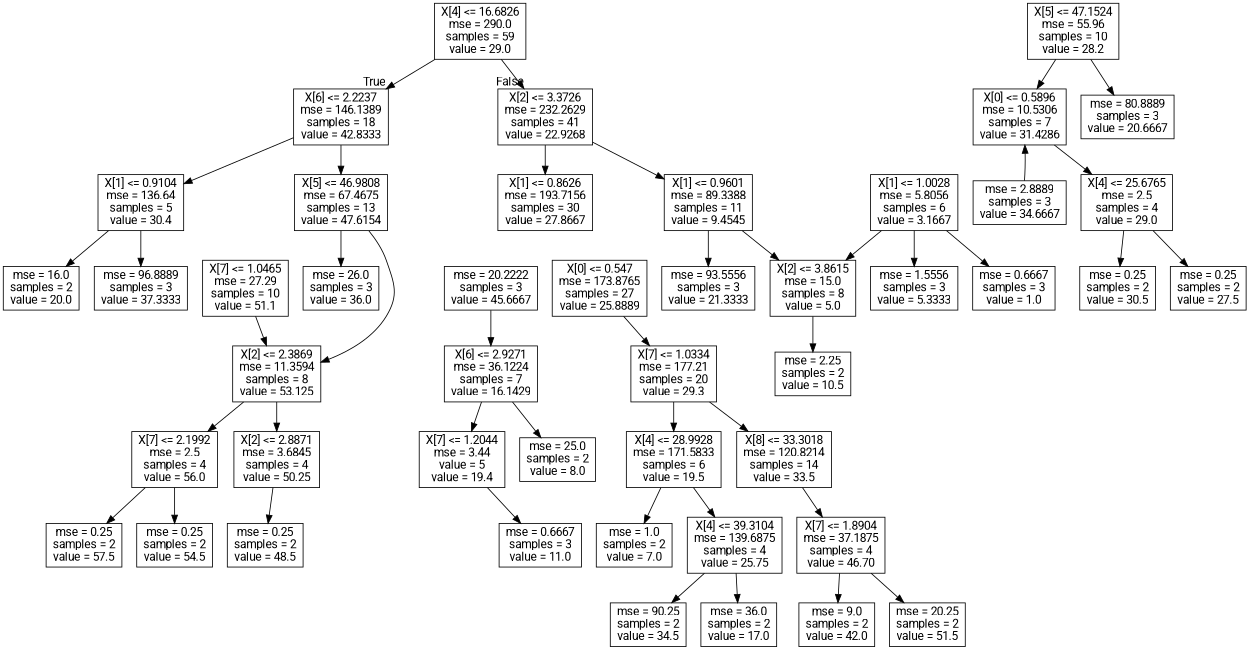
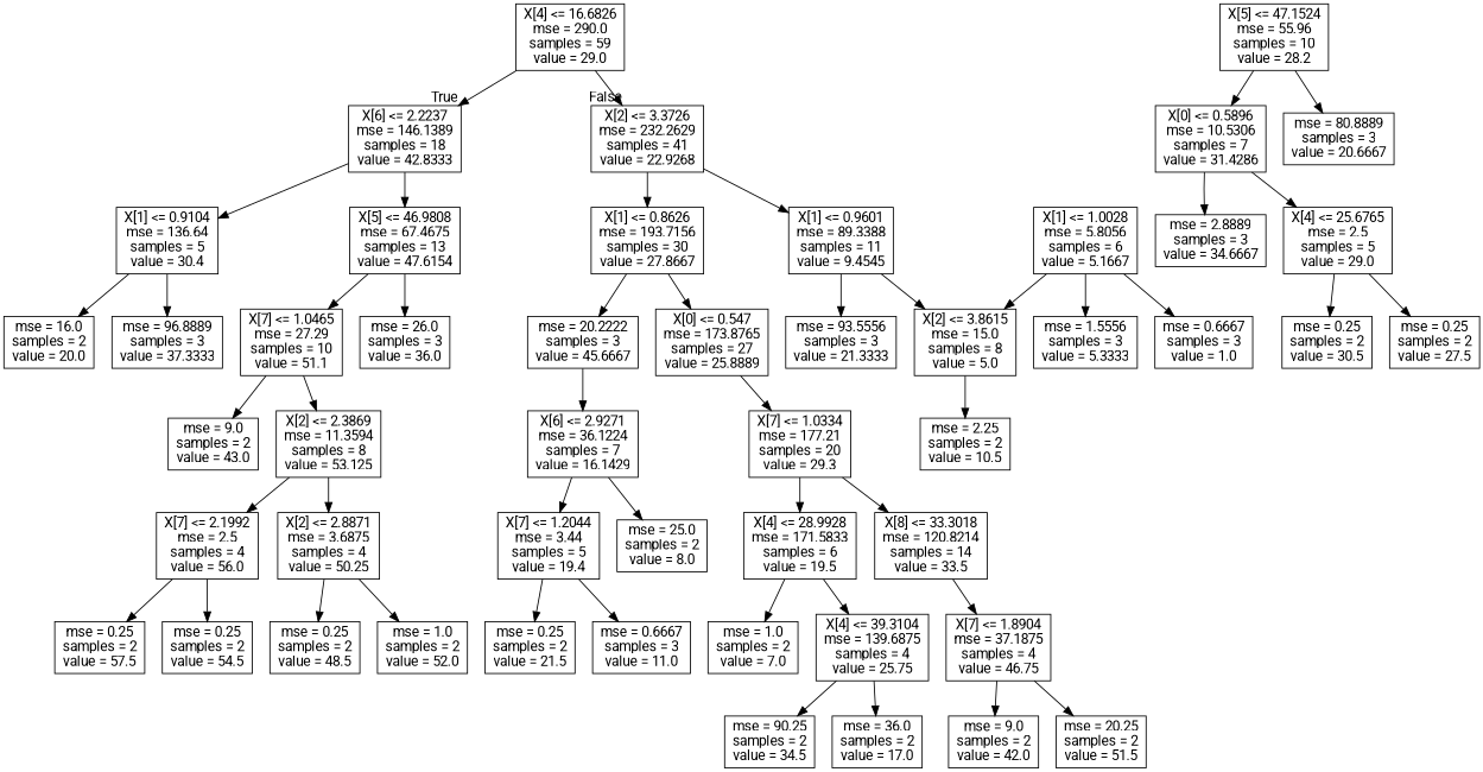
  digraph {
    fontname=Roboto
    node [fontname=Roboto shape=box]
    edge [fontname=Roboto]
    n1 [label="X[4] <= 16.6826\nmse = 290.0\nsamples = 59\nvalue = 29.0"]
    n2 [label="X[6] <= 2.2237\nmse = 146.1389\nsamples = 18\nvalue = 42.8333"]
    n3 [label="X[2] <= 3.3726\nmse = 232.2629\nsamples = 41\nvalue = 22.9268"]
    n4 [label="X[1] <= 0.9104\nmse = 136.64\nsamples = 5\nvalue = 30.4"]
    n5 [label="X[5] <= 46.9808\nmse = 67.4675\nsamples = 13\nvalue = 47.6154"]
    n6 [label="X[1] <= 0.8626\nmse = 193.7156\nsamples = 30\nvalue = 27.8667"]
    n7 [label="X[1] <= 0.9601\nmse = 89.3388\nsamples = 11\nvalue = 9.4545"]
    n8 [label="mse = 16.0\nsamples = 2\nvalue = 20.0"]
    n9 [label="mse = 96.8889\nsamples = 3\nvalue = 37.3333"]
    n10 [label="X[7] <= 1.0465\nmse = 27.29\nsamples = 10\nvalue = 51.1"]
    n11 [label="mse = 26.0\nsamples = 3\nvalue = 36.0"]
+   n12 [label="mse = 9.0\nsamples = 2\nvalue = 43.0"]
    n13 [label="X[2] <= 2.3869\nmse = 11.3594\nsamples = 8\nvalue = 53.125"]
    n14 [label="X[7] <= 2.1992\nmse = 2.5\nsamples = 4\nvalue = 56.0"]
-   n15 [label="X[2] <= 2.8871\nmse = 3.6845\nsamples = 4\nvalue = 50.25"]
+   n15 [label="X[2] <= 2.8871\nmse = 3.6875\nsamples = 4\nvalue = 50.25"]
    n16 [label="mse = 0.25\nsamples = 2\nvalue = 57.5"]
    n17 [label="mse = 0.25\nsamples = 2\nvalue = 54.5"]
    n18 [label="mse = 0.25\nsamples = 2\nvalue = 48.5"]
+   n19 [label="mse = 1.0\nsamples = 2\nvalue = 52.0"]
    n20 [label="mse = 20.2222\nsamples = 3\nvalue = 45.6667"]
    n21 [label="X[0] <= 0.547\nmse = 173.8765\nsamples = 27\nvalue = 25.8889"]
    n22 [label="mse = 93.5556\nsamples = 3\nvalue = 21.3333"]
    n23 [label="X[2] <= 3.8615\nmse = 15.0\nsamples = 8\nvalue = 5.0"]
    n24 [label="X[6] <= 2.9271\nmse = 36.1224\nsamples = 7\nvalue = 16.1429"]
    n25 [label="X[7] <= 1.0334\nmse = 177.21\nsamples = 20\nvalue = 29.3"]
-   n26 [label="X[7] <= 1.2044\nmse = 3.44\nvalue = 5\nvalue = 19.4"]
+   n26 [label="X[7] <= 1.2044\nmse = 3.44\nsamples = 5\nvalue = 19.4"]
    n27 [label="mse = 25.0\nsamples = 2\nvalue = 8.0"]
    n28 [label="X[4] <= 28.9928\nmse = 171.5833\nsamples = 6\nvalue = 19.5"]
    n29 [label="X[8] <= 33.3018\nmse = 120.8214\nsamples = 14\nvalue = 33.5"]
+   n30 [label="mse = 0.25\nsamples = 2\nvalue = 21.5"]
    n31 [label="mse = 0.6667\nsamples = 3\nvalue = 11.0"]
    n32 [label="mse = 1.0\nsamples = 2\nvalue = 7.0"]
    n33 [label="X[4] <= 39.3104\nmse = 139.6875\nsamples = 4\nvalue = 25.75"]
-   n34 [label="X[7] <= 1.8904\nmse = 37.1875\nsamples = 4\nvalue = 46.70"]
+   n34 [label="X[7] <= 1.8904\nmse = 37.1875\nsamples = 4\nvalue = 46.75"]
    n35 [label="mse = 90.25\nsamples = 2\nvalue = 34.5"]
    n36 [label="mse = 36.0\nsamples = 2\nvalue = 17.0"]
    n37 [label="X[5] <= 47.1524\nmse = 55.96\nsamples = 10\nvalue = 28.2"]
    n38 [label="X[0] <= 0.5896\nmse = 10.5306\nsamples = 7\nvalue = 31.4286"]
    n39 [label="mse = 80.8889\nsamples = 3\nvalue = 20.6667"]
    n40 [label="mse = 9.0\nsamples = 2\nvalue = 42.0"]
    n41 [label="mse = 20.25\nsamples = 2\nvalue = 51.5"]
    n42 [label="mse = 2.8889\nsamples = 3\nvalue = 34.6667"]
-   n43 [label="X[4] <= 25.6765\nmse = 2.5\nsamples = 4\nvalue = 29.0"]
+   n43 [label="X[4] <= 25.6765\nmse = 2.5\nsamples = 5\nvalue = 29.0"]
    n44 [label="mse = 0.25\nsamples = 2\nvalue = 30.5"]
    n45 [label="mse = 0.25\nsamples = 2\nvalue = 27.5"]
    n46 [label="mse = 2.25\nsamples = 2\nvalue = 10.5"]
-   n47 [label="X[1] <= 1.0028\nmse = 5.8056\nsamples = 6\nvalue = 3.1667"]
+   n47 [label="X[1] <= 1.0028\nmse = 5.8056\nsamples = 6\nvalue = 5.1667"]
    n48 [label="mse = 1.5556\nsamples = 3\nvalue = 5.3333"]
    n49 [label="mse = 0.6667\nsamples = 3\nvalue = 1.0"]
    n1 -> n2 [headlabel=True labelangle=45 labeldistance=2.5]
    n1 -> n3 [headlabel=False labelangle=-45 labeldistance=2.5]
    n2 -> n4
    n2 -> n5
    n3 -> n6
    n3 -> n7
    n4 -> n8
    n4 -> n9
-   n5 -> n13
+   n5 -> n10
    n5 -> n11
+   n6 -> n20
+   n6 -> n21
    n7 -> n22
    n7 -> n23
+   n10 -> n12
    n10 -> n13
    n13 -> n14
    n13 -> n15
    n14 -> n16
    n14 -> n17
    n15 -> n18
+   n15 -> n19
    n20 -> n24
    n21 -> n25
    n23 -> n46
    n24 -> n26
    n24 -> n27
    n25 -> n28
    n25 -> n29
+   n26 -> n30
    n26 -> n31
    n28 -> n32
    n28 -> n33
    n29 -> n34
    n33 -> n35
    n33 -> n36
    n34 -> n40
    n34 -> n41
    n37 -> n38
    n37 -> n39
-   n42 -> n38
+   n38 -> n42
    n38 -> n43
    n43 -> n44
    n43 -> n45
    n47 -> n23
    n47 -> n48
    n47 -> n49
  }
